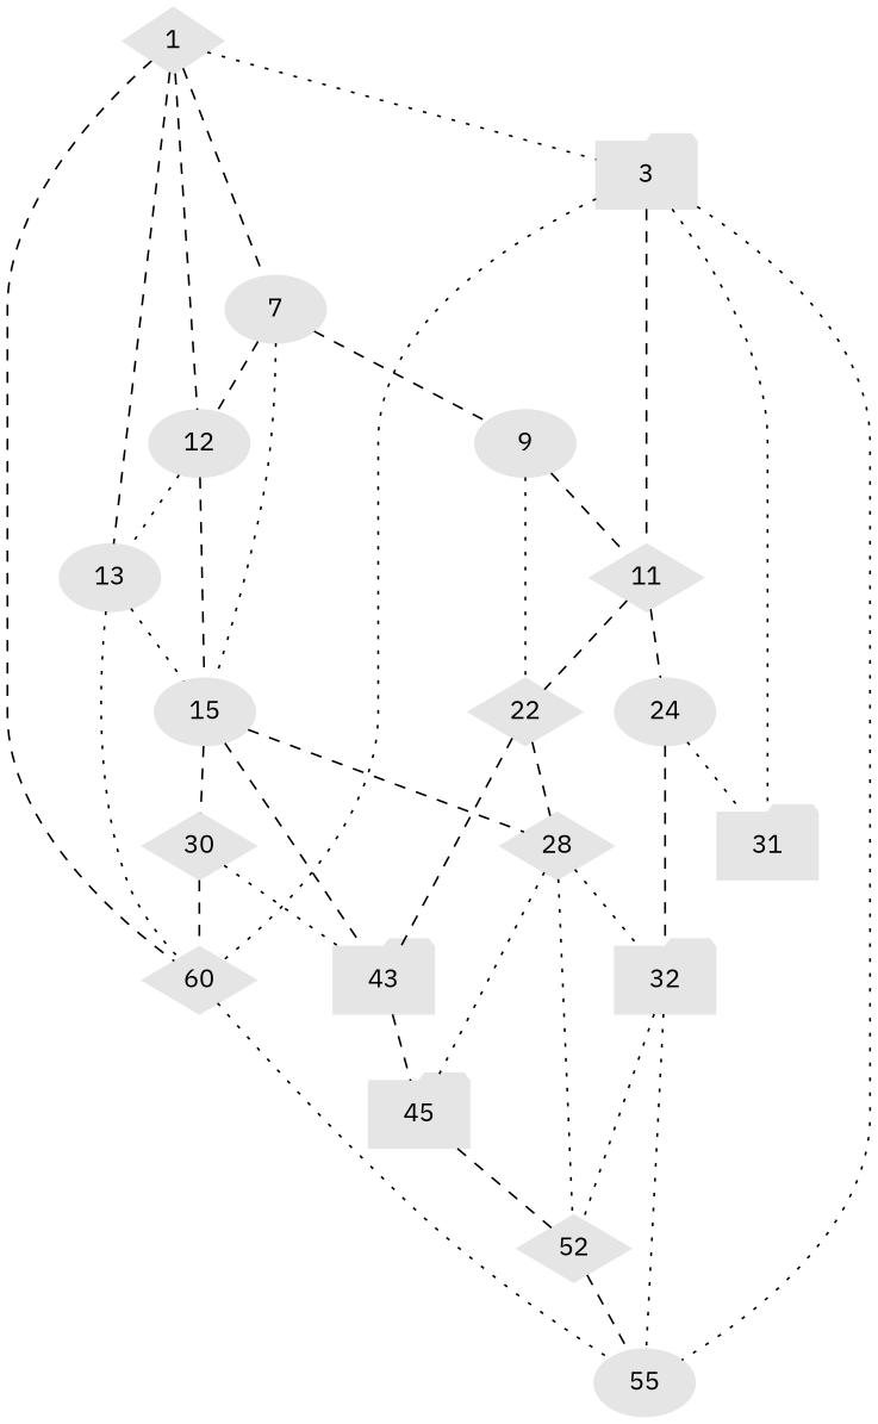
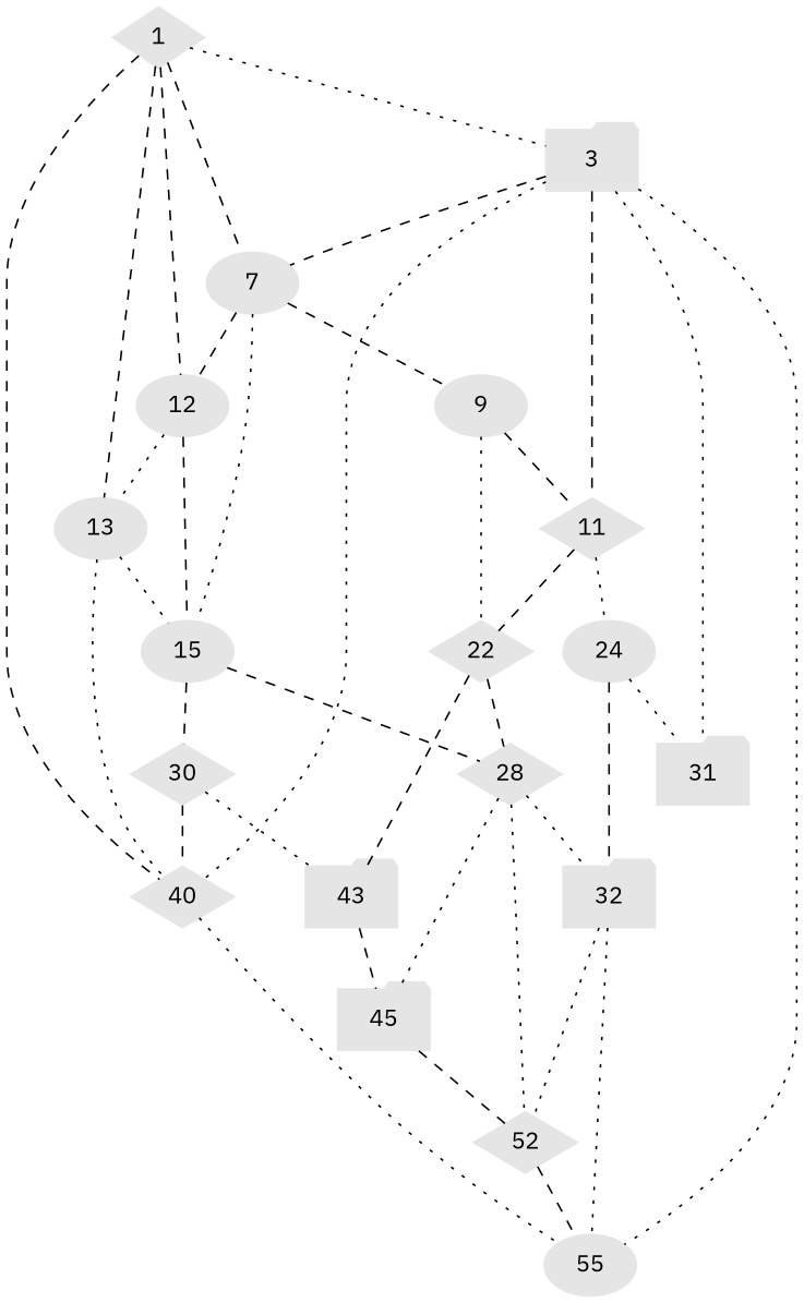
  graph {
    fontname="IBM Plex Sans"
    node [color=gray90 fontname="IBM Plex Sans" shape=diamond style=filled]
    edge [fontname="IBM Plex Sans" style=dashed]
    1 [super="+6+2"]
    3 [shape=folder super="+57+4+21"]
    7 [shape=ellipse super="+8"]
    12 [shape=ellipse super="+14"]
    13 [shape=ellipse super="+34"]
-   40 [super="+41" label=60]
+   40 [super="+41"]
    11 [super="+19"]
    31 [shape=folder]
    55 [shape=ellipse super="+58+56"]
    9 [shape=ellipse super="+17+10"]
    15 [shape=ellipse super="+16+35"]
    22
    24 [shape=ellipse super="+25"]
    28 [super="+46+29"]
    n15 [label=30 super="+38"]
    43 [shape=folder super="+44+47"]
    32 [shape=folder super="+33+48"]
    45 [shape=folder super="+53"]
    n19 [label=52 super="+51"]
    1 -- 3 [style=dotted]
    1 -- 7
    1 -- 12
    1 -- 13
    1 -- 40
+   3 -- 7
    3 -- 40 [style=dotted]
    3 -- 11 [weight=2]
    3 -- 31 [style=dotted weight=2]
    3 -- 55 [style=dotted]
    7 -- 12
    7 -- 9
    7 -- 15 [style=dotted]
    12 -- 13 [style=dotted]
    12 -- 15
    13 -- 40 [style=dotted]
    13 -- 15 [style=dotted]
    40 -- 55 [style=dotted]
    11 -- 22
-   11 -- 24 [weight=2]
+   11 -- 24 [style=dotted weight=2]
    9 -- 11
    9 -- 22 [style=dotted]
    15 -- 28
    15 -- n15 [weight=3]
-   15 -- 43
    22 -- 28
    22 -- 43
    24 -- 31 [style=dotted]
    24 -- 32 [weight=2]
    28 -- 32 [style=dotted]
    28 -- 45 [style=dotted]
    28 -- n19 [style=dotted]
    n15 -- 40
    n15 -- 43 [style=dotted]
    43 -- 45 [weight=2]
    32 -- 55 [style=dotted]
    32 -- n19 [style=dotted]
    45 -- n19
    n19 -- 55
  }
